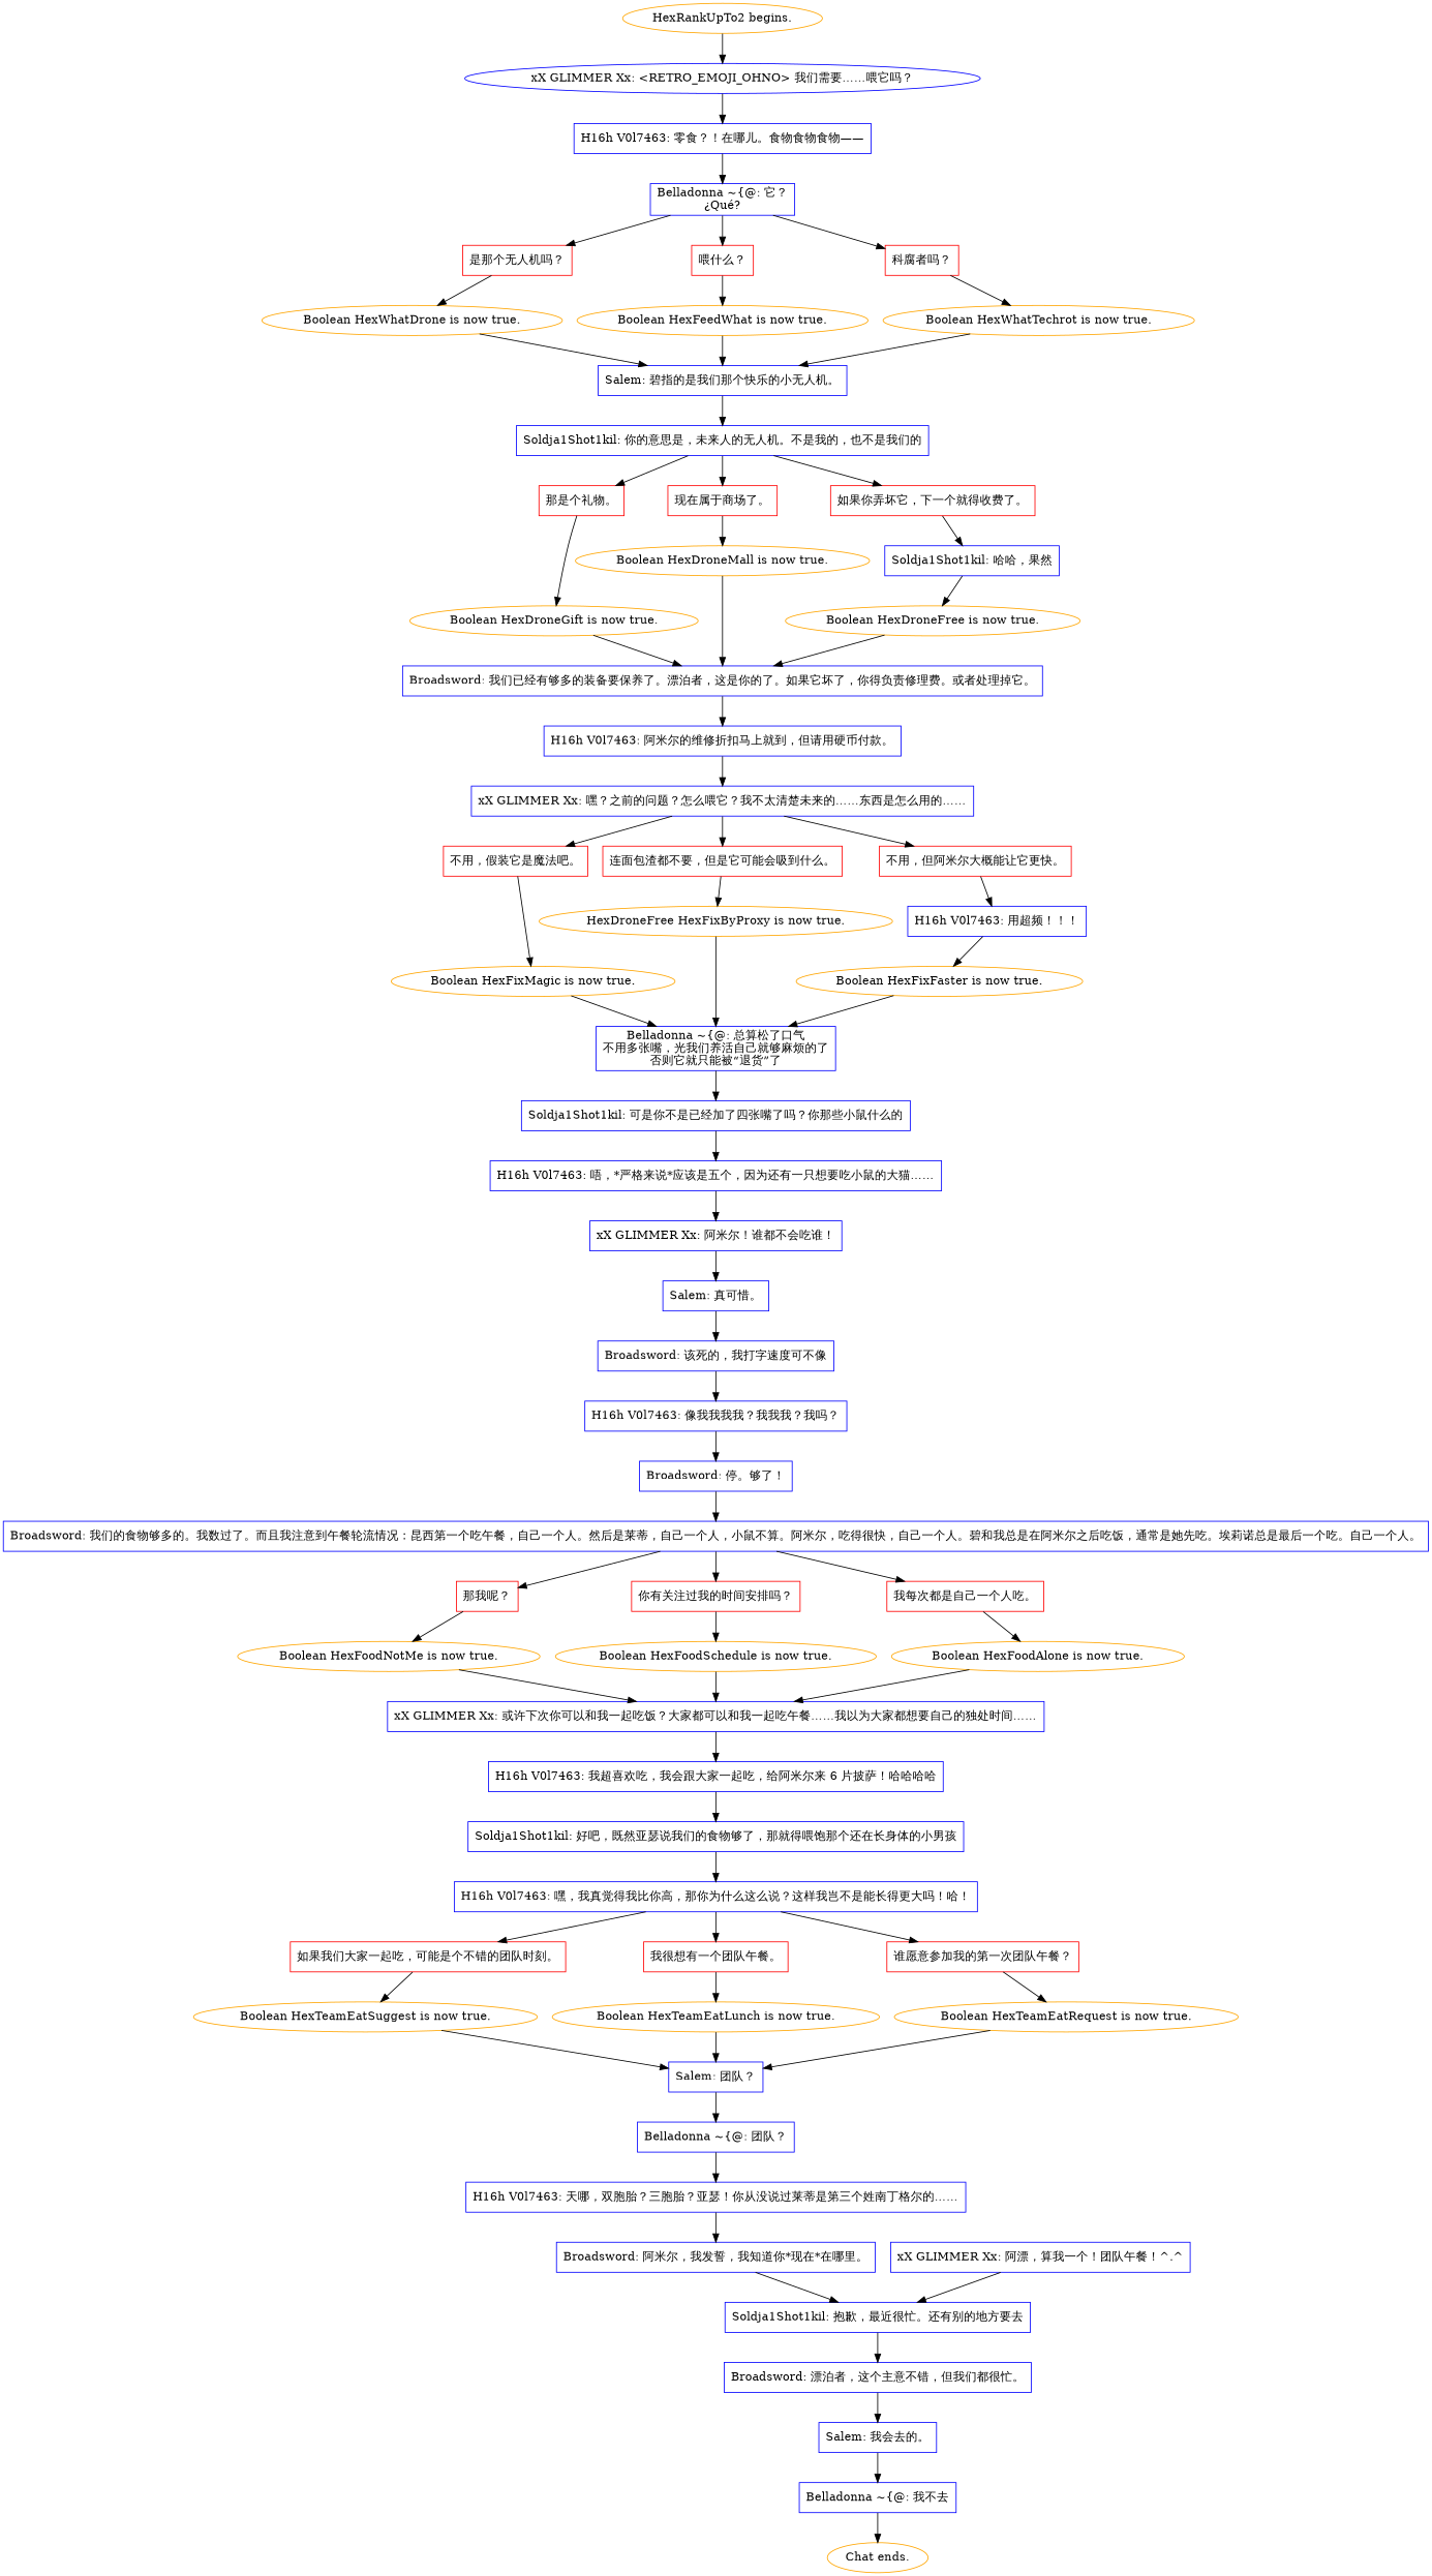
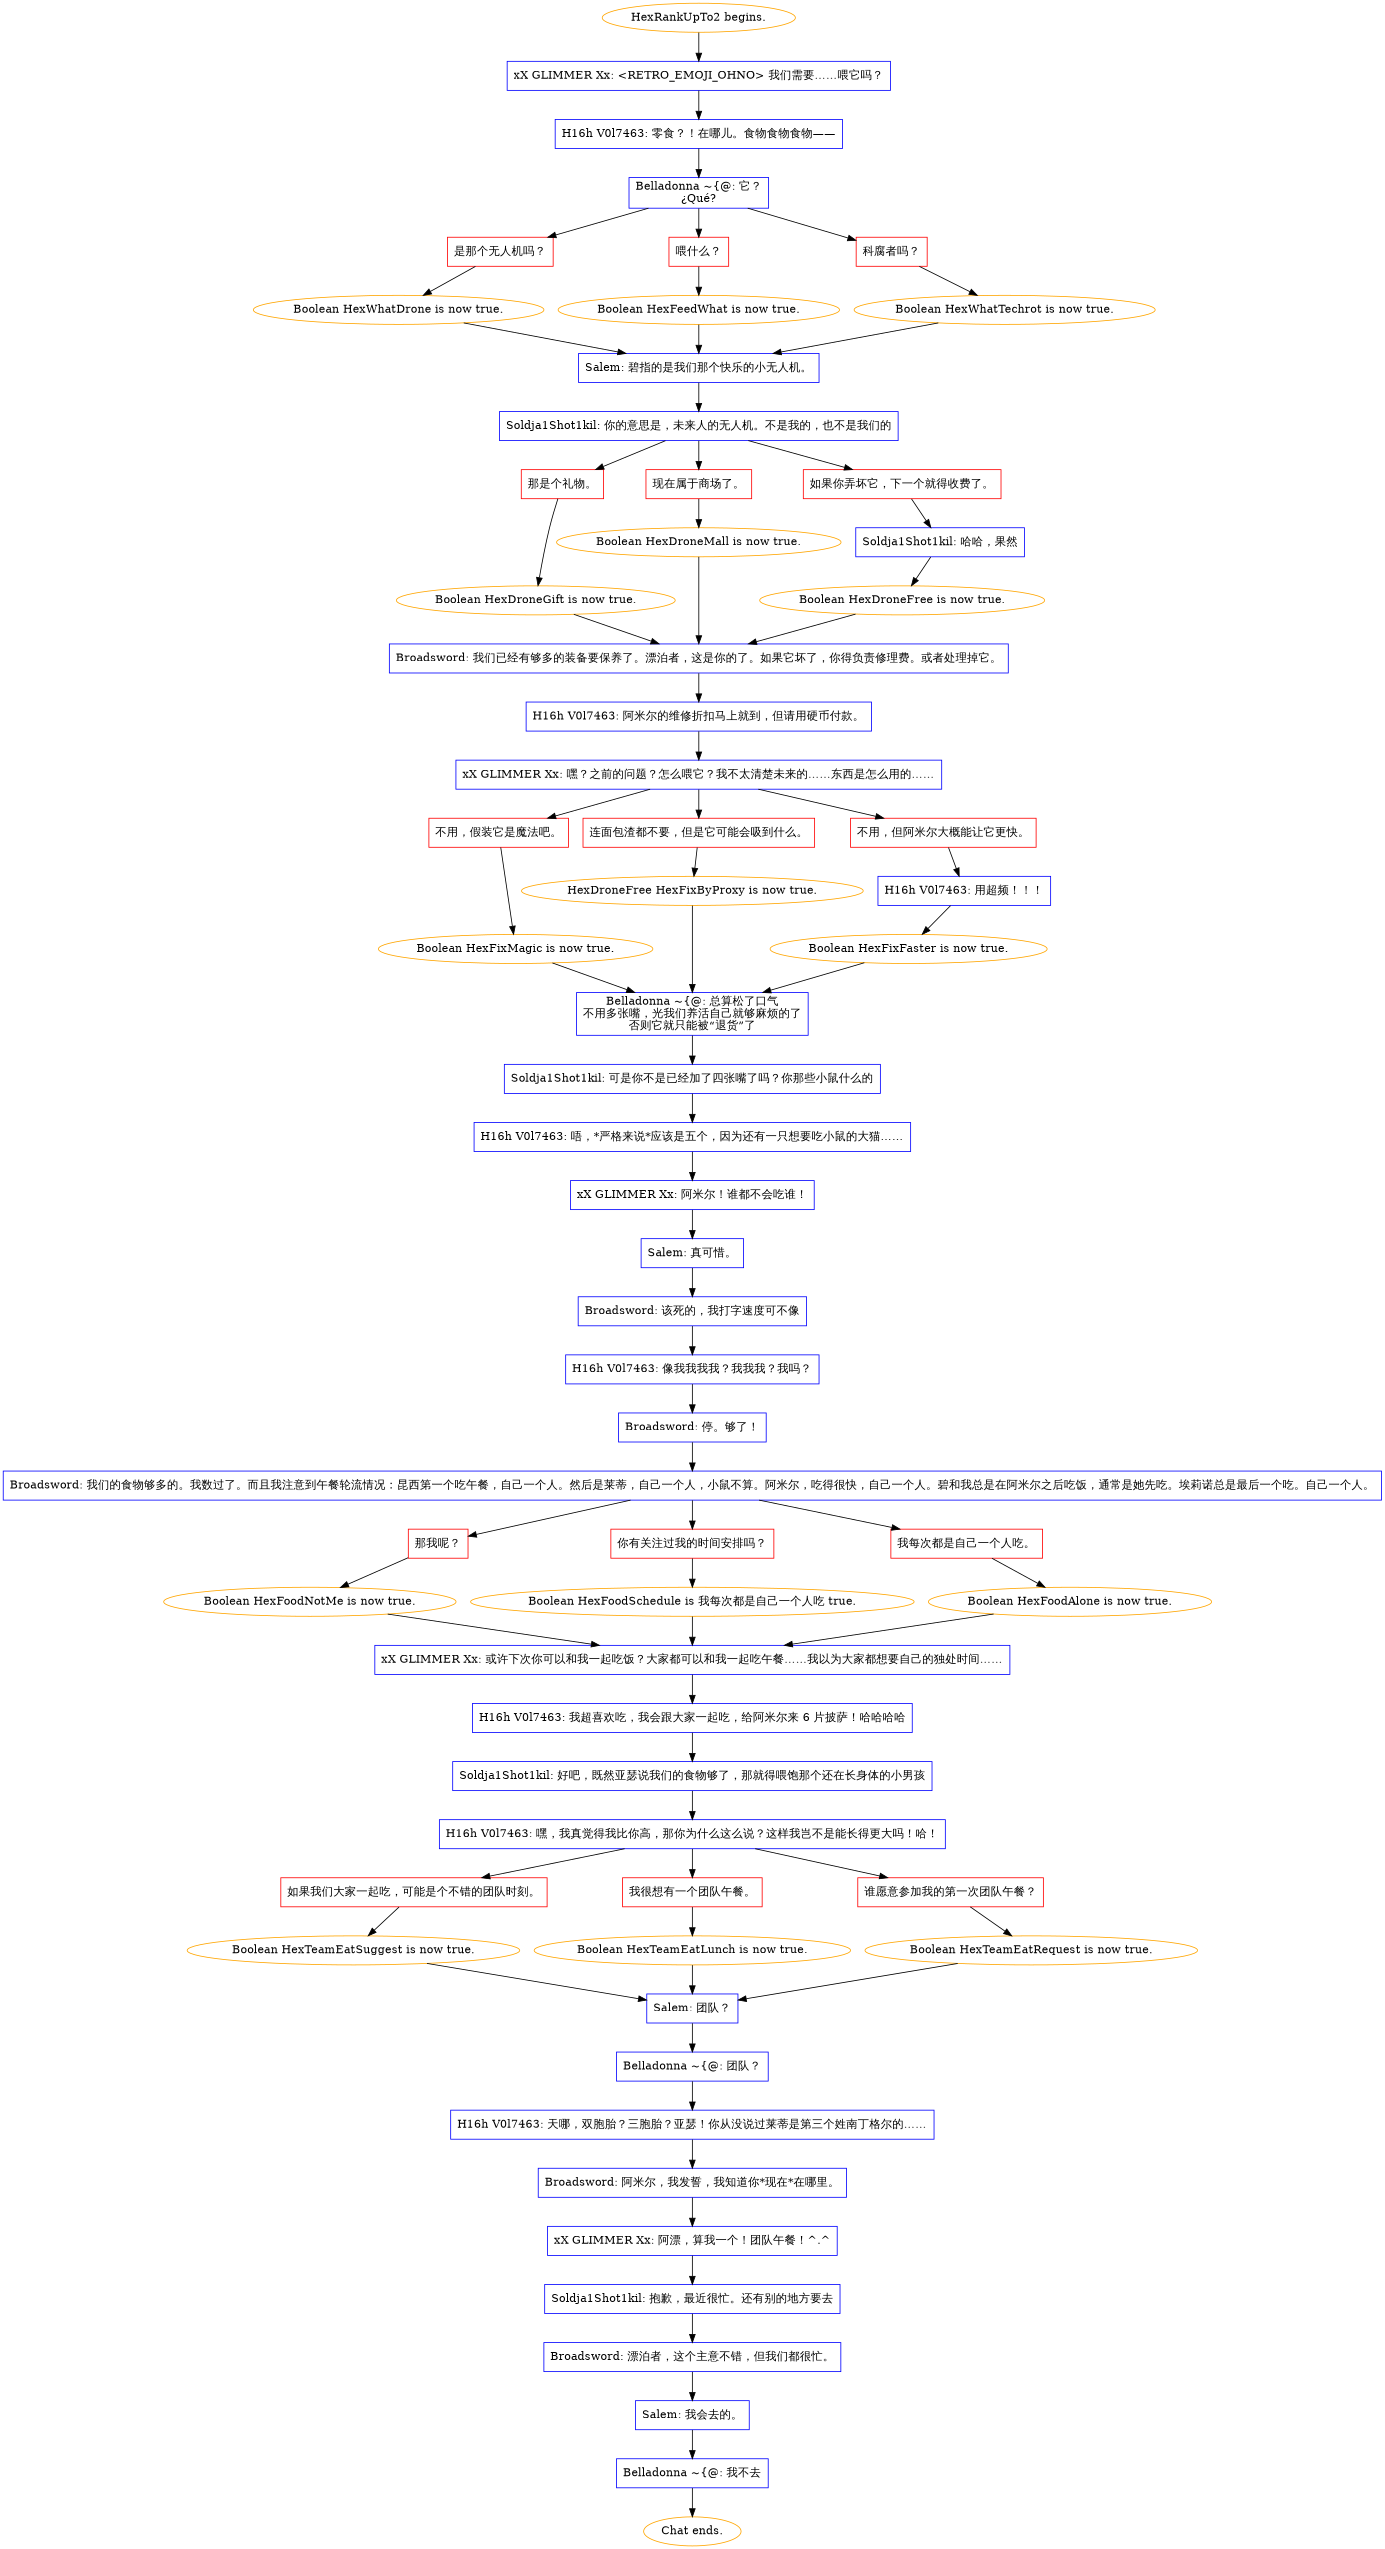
  digraph {
    node [color=blue shape=box]
    "HexRankUpTo2 begins." [color=orange shape=""]
-   n2 [label="xX GLIMMER Xx: <RETRO_EMOJI_OHNO> 我们需要……喂它吗？" shape=ellipse]
+   n2 [label="xX GLIMMER Xx: <RETRO_EMOJI_OHNO> 我们需要……喂它吗？"]
    n3 [label="H16h V0l7463: 零食？！在哪儿。食物食物食物——"]
    n4 [label="Belladonna ~{@: 它？\n¿Qué?"]
    n5 [color=red label="是那个无人机吗？"]
    n6 [color=red label="喂什么？"]
    n7 [color=red label="科腐者吗？"]
    n8 [color=orange label="Boolean HexWhatDrone is now true." shape=""]
    n9 [color=orange label="Boolean HexFeedWhat is now true." shape=""]
    n10 [color=orange label="Boolean HexWhatTechrot is now true." shape=""]
    n11 [label="Salem: 碧指的是我们那个快乐的小无人机。"]
    n12 [label="Soldja1Shot1kil: 你的意思是，未来人的无人机。不是我的，也不是我们的"]
    n13 [color=red label="那是个礼物。"]
    n14 [color=red label="现在属于商场了。"]
    n15 [color=red label="如果你弄坏它，下一个就得收费了。"]
    n16 [color=orange label="Boolean HexDroneGift is now true." shape=""]
    n17 [color=orange label="Boolean HexDroneMall is now true." shape=""]
    n18 [label="Soldja1Shot1kil: 哈哈，果然"]
    n19 [label="Broadsword: 我们已经有够多的装备要保养了。漂泊者，这是你的了。如果它坏了，你得负责修理费。或者处理掉它。"]
    n20 [color=orange label="Boolean HexDroneFree is now true." shape=""]
    n21 [label="H16h V0l7463: 阿米尔的维修折扣马上就到，但请用硬币付款。"]
    n22 [label="xX GLIMMER Xx: 嘿？之前的问题？怎么喂它？我不太清楚未来的……东西是怎么用的……"]
    n23 [color=red label="不用，假装它是魔法吧。"]
    n24 [color=red label="连面包渣都不要，但是它可能会吸到什么。"]
    n25 [color=red label="不用，但阿米尔大概能让它更快。"]
    n26 [color=orange label="Boolean HexFixMagic is now true." shape=""]
    n27 [color=orange label="HexDroneFree HexFixByProxy is now true." shape=""]
    n28 [label="H16h V0l7463: 用超频！！！"]
    n29 [label="Belladonna ~{@: 总算松了口气\n不用多张嘴，光我们养活自己就够麻烦的了\n否则它就只能被“退货”了"]
    n30 [color=orange label="Boolean HexFixFaster is now true." shape=""]
    n31 [label="Soldja1Shot1kil: 可是你不是已经加了四张嘴了吗？你那些小鼠什么的"]
    n32 [label="H16h V0l7463: 唔，*严格来说*应该是五个，因为还有一只想要吃小鼠的大猫……"]
    n33 [label="xX GLIMMER Xx: 阿米尔！谁都不会吃谁！"]
    n34 [label="Salem: 真可惜。"]
    n35 [label="Broadsword: 该死的，我打字速度可不像"]
    n36 [label="H16h V0l7463: 像我我我我？我我我？我吗？"]
    n37 [label="Broadsword: 停。够了！"]
    n38 [label="Broadsword: 我们的食物够多的。我数过了。而且我注意到午餐轮流情况：昆西第一个吃午餐，自己一个人。然后是莱蒂，自己一个人，小鼠不算。阿米尔，吃得很快，自己一个人。碧和我总是在阿米尔之后吃饭，通常是她先吃。埃莉诺总是最后一个吃。自己一个人。"]
    n39 [color=red label="那我呢？"]
    n40 [color=red label="你有关注过我的时间安排吗？"]
    n41 [color=red label="我每次都是自己一个人吃。"]
    n42 [color=orange label="Boolean HexFoodNotMe is now true." shape=""]
-   n43 [color=orange label="Boolean HexFoodSchedule is now true." shape=""]
+   n43 [color=orange label="Boolean HexFoodSchedule is 我每次都是自己一个人吃 true." shape=""]
    n44 [color=orange label="Boolean HexFoodAlone is now true." shape=""]
    n45 [label="xX GLIMMER Xx: 或许下次你可以和我一起吃饭？大家都可以和我一起吃午餐……我以为大家都想要自己的独处时间……"]
    n46 [label="H16h V0l7463: 我超喜欢吃，我会跟大家一起吃，给阿米尔来 6 片披萨！哈哈哈哈"]
    n47 [label="Soldja1Shot1kil: 好吧，既然亚瑟说我们的食物够了，那就得喂饱那个还在长身体的小男孩"]
    n48 [label="H16h V0l7463: 嘿，我真觉得我比你高，那你为什么这么说？这样我岂不是能长得更大吗！哈！"]
    n49 [color=red label="如果我们大家一起吃，可能是个不错的团队时刻。"]
    n50 [color=red label="我很想有一个团队午餐。"]
    n51 [color=red label="谁愿意参加我的第一次团队午餐？"]
    n52 [color=orange label="Boolean HexTeamEatSuggest is now true." shape=""]
    n53 [color=orange label="Boolean HexTeamEatLunch is now true." shape=""]
    n54 [color=orange label="Boolean HexTeamEatRequest is now true." shape=""]
    n55 [label="Salem: 团队？"]
    n56 [label="Belladonna ~{@: 团队？"]
    n57 [label="H16h V0l7463: 天哪，双胞胎？三胞胎？亚瑟！你从没说过莱蒂是第三个姓南丁格尔的……"]
    n58 [label="Broadsword: 阿米尔，我发誓，我知道你*现在*在哪里。"]
    n59 [label="xX GLIMMER Xx: 阿漂，算我一个！团队午餐！^.^"]
    n60 [label="Soldja1Shot1kil: 抱歉，最近很忙。还有别的地方要去"]
    n61 [label="Broadsword: 漂泊者，这个主意不错，但我们都很忙。"]
    n62 [label="Salem: 我会去的。"]
    n63 [label="Belladonna ~{@: 我不去"]
    "Chat ends." [color=orange shape=""]
    "HexRankUpTo2 begins." -> n2
    n2 -> n3
    n3 -> n4
    n4 -> n5
    n4 -> n6
    n4 -> n7
    n5 -> n8
    n6 -> n9
    n7 -> n10
    n8 -> n11
    n9 -> n11
    n10 -> n11
    n11 -> n12
    n12 -> n13
    n12 -> n14
    n12 -> n15
    n13 -> n16
    n14 -> n17
    n15 -> n18
    n16 -> n19
    n17 -> n19
    n18 -> n20
    n19 -> n21
    n20 -> n19
    n21 -> n22
    n22 -> n23
    n22 -> n24
    n22 -> n25
    n23 -> n26
    n24 -> n27
    n25 -> n28
    n26 -> n29
    n27 -> n29
    n28 -> n30
    n29 -> n31
    n30 -> n29
    n31 -> n32
    n32 -> n33
    n33 -> n34
    n34 -> n35
    n35 -> n36
    n36 -> n37
    n37 -> n38
    n38 -> n39
    n38 -> n40
    n38 -> n41
    n39 -> n42
    n40 -> n43
    n41 -> n44
    n42 -> n45
    n43 -> n45
    n44 -> n45
    n45 -> n46
    n46 -> n47
    n47 -> n48
    n48 -> n49
    n48 -> n50
    n48 -> n51
    n49 -> n52
    n50 -> n53
    n51 -> n54
    n52 -> n55
    n53 -> n55
    n54 -> n55
    n55 -> n56
    n56 -> n57
    n57 -> n58
-   n58 -> n60
+   n58 -> n59
    n59 -> n60
    n60 -> n61
    n61 -> n62
    n62 -> n63
    n63 -> "Chat ends."
  }
